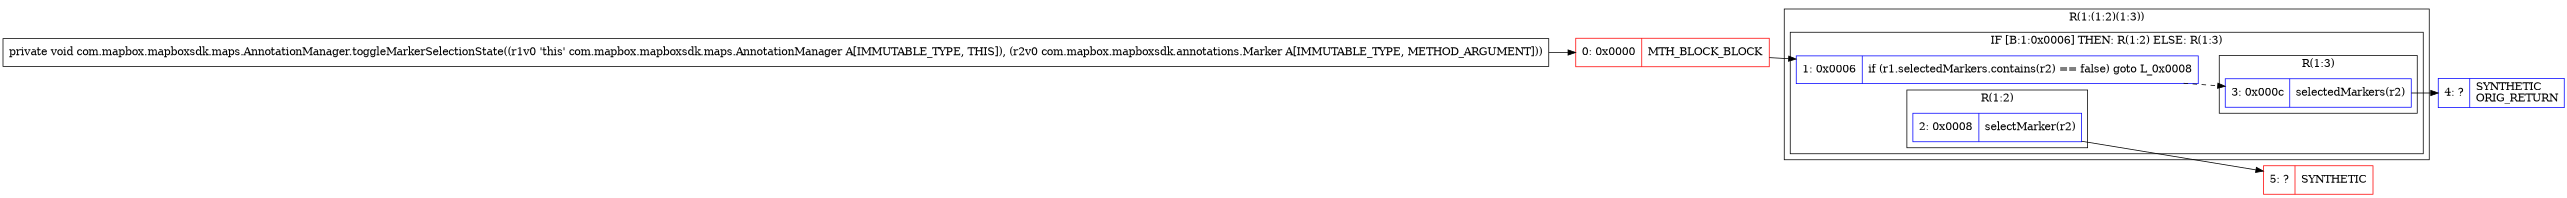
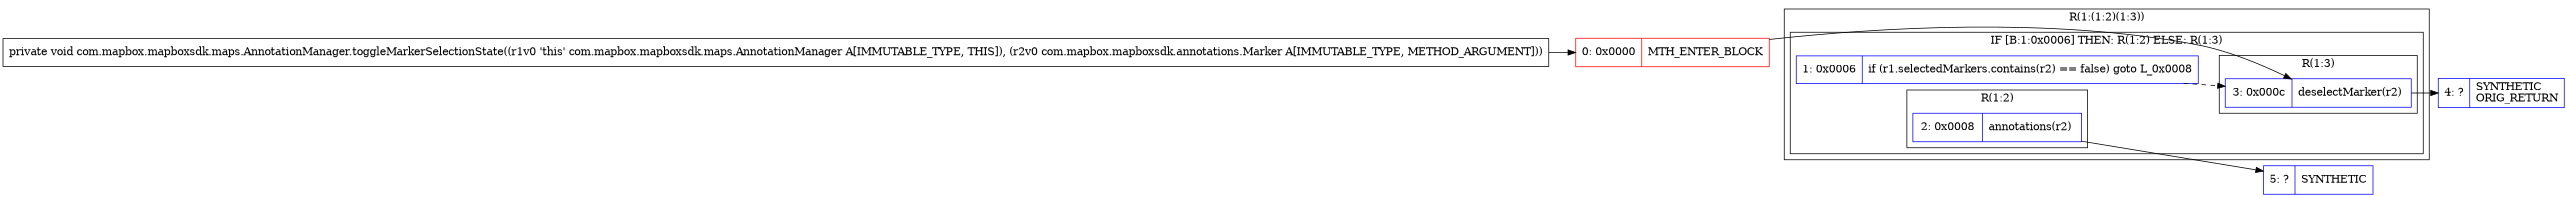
  digraph {
    rankdir=LR
    node [color=blue shape=record]
-   n1 [label="{2\:\ 0x0008|selectMarker(r2)\l}"]
-   n2 [label="{3\:\ 0x000c|selectedMarkers(r2)\l}"]
+   n1 [label="{2\:\ 0x0008|annotations(r2)\l}"]
+   n2 [label="{3\:\ 0x000c|deselectMarker(r2)\l}"]
    n3 [label="{1\:\ 0x0006|if (r1.selectedMarkers.contains(r2) == false) goto L_0x0008\l}"]
-   n4 [color=red label="{5\:\ ?|SYNTHETIC\l}"]
+   n4 [label="{5\:\ ?|SYNTHETIC\l}"]
    n5 [label="{4\:\ ?|SYNTHETIC\lORIG_RETURN\l}"]
-   n6 [color=red label="{0\:\ 0x0000|MTH_BLOCK_BLOCK\l}"]
+   n6 [color=red label="{0\:\ 0x0000|MTH_ENTER_BLOCK\l}"]
    n7 [label="{private void com.mapbox.mapboxsdk.maps.AnnotationManager.toggleMarkerSelectionState((r1v0 'this' com.mapbox.mapboxsdk.maps.AnnotationManager A[IMMUTABLE_TYPE, THIS]), (r2v0 com.mapbox.mapboxsdk.annotations.Marker A[IMMUTABLE_TYPE, METHOD_ARGUMENT])) }" color=""]
    subgraph cluster_1 {
      label="R(1:(1:2)(1:3))"
      subgraph cluster_2 {
        label="IF [B:1:0x0006] THEN: R(1:2) ELSE: R(1:3)"
        n3
        subgraph cluster_3 {
          label="R(1:2)"
          n1
        }
        subgraph cluster_4 {
          label="R(1:3)"
          n2
        }
      }
    }
    n1 -> n4
    n2 -> n5
    n3 -> n2 [style=dashed]
-   n6 -> n3
+   n6 -> n2
    n7 -> n6
  }
